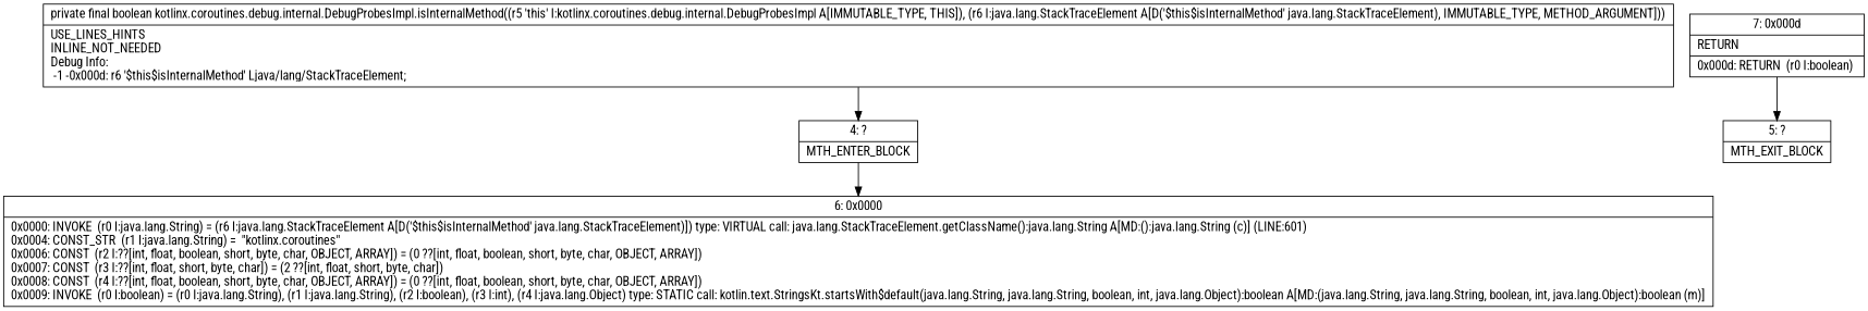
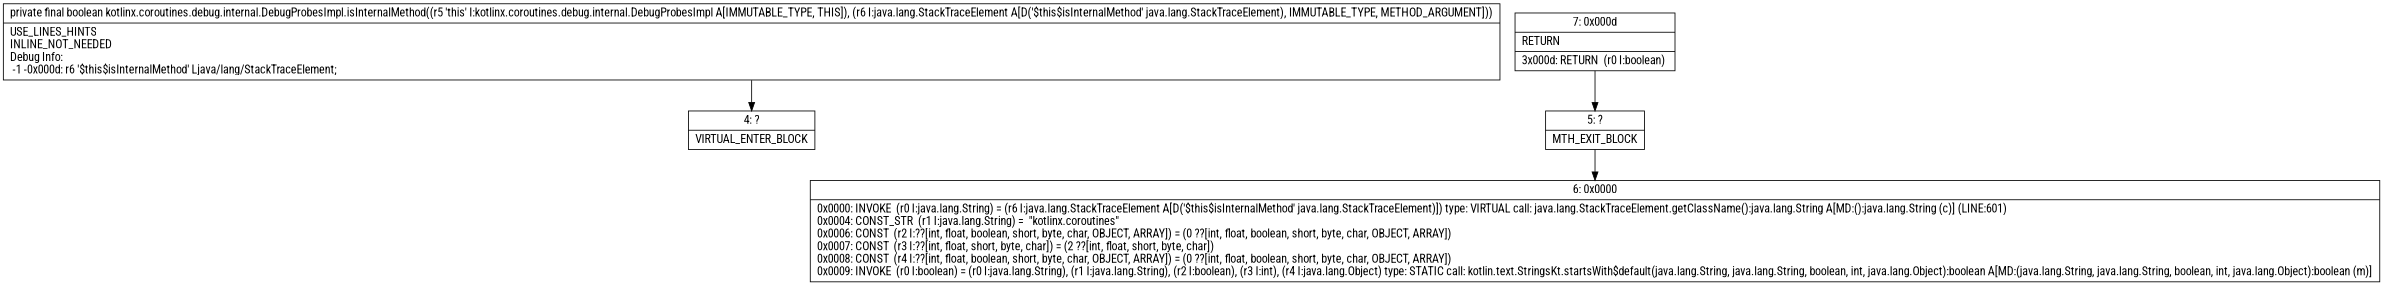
  digraph {
    fontname="Roboto Condensed"
    node [fontname="Roboto Condensed" shape=record]
    edge [fontname="Roboto Condensed"]
-   n1 [label="{4\:\ ?|MTH_ENTER_BLOCK\l}"]
+   n1 [label="{4\:\ ?|VIRTUAL_ENTER_BLOCK\l}"]
    n2 [label="{6\:\ 0x0000|0x0000: INVOKE  (r0 I:java.lang.String) = (r6 I:java.lang.StackTraceElement A[D('$this$isInternalMethod' java.lang.StackTraceElement)]) type: VIRTUAL call: java.lang.StackTraceElement.getClassName():java.lang.String A[MD:():java.lang.String (c)] (LINE:601)\l0x0004: CONST_STR  (r1 I:java.lang.String) =  \"kotlinx.coroutines\" \l0x0006: CONST  (r2 I:??[int, float, boolean, short, byte, char, OBJECT, ARRAY]) = (0 ??[int, float, boolean, short, byte, char, OBJECT, ARRAY]) \l0x0007: CONST  (r3 I:??[int, float, short, byte, char]) = (2 ??[int, float, short, byte, char]) \l0x0008: CONST  (r4 I:??[int, float, boolean, short, byte, char, OBJECT, ARRAY]) = (0 ??[int, float, boolean, short, byte, char, OBJECT, ARRAY]) \l0x0009: INVOKE  (r0 I:boolean) = (r0 I:java.lang.String), (r1 I:java.lang.String), (r2 I:boolean), (r3 I:int), (r4 I:java.lang.Object) type: STATIC call: kotlin.text.StringsKt.startsWith$default(java.lang.String, java.lang.String, boolean, int, java.lang.Object):boolean A[MD:(java.lang.String, java.lang.String, boolean, int, java.lang.Object):boolean (m)]\l}"]
-   n3 [label="{7\:\ 0x000d|RETURN\l|0x000d: RETURN  (r0 I:boolean) \l}"]
+   n3 [label="{7\:\ 0x000d|RETURN\l|3x000d: RETURN  (r0 I:boolean) \l}"]
    n4 [label="{5\:\ ?|MTH_EXIT_BLOCK\l}"]
    n5 [label="{private final boolean kotlinx.coroutines.debug.internal.DebugProbesImpl.isInternalMethod((r5 'this' I:kotlinx.coroutines.debug.internal.DebugProbesImpl A[IMMUTABLE_TYPE, THIS]), (r6 I:java.lang.StackTraceElement A[D('$this$isInternalMethod' java.lang.StackTraceElement), IMMUTABLE_TYPE, METHOD_ARGUMENT]))  | USE_LINES_HINTS\lINLINE_NOT_NEEDED\lDebug Info:\l  \-1 \-0x000d: r6 '$this$isInternalMethod' Ljava\/lang\/StackTraceElement;\l}"]
-   n1 -> n2
+   n4 -> n2
    n3 -> n4
    n5 -> n1
  }
